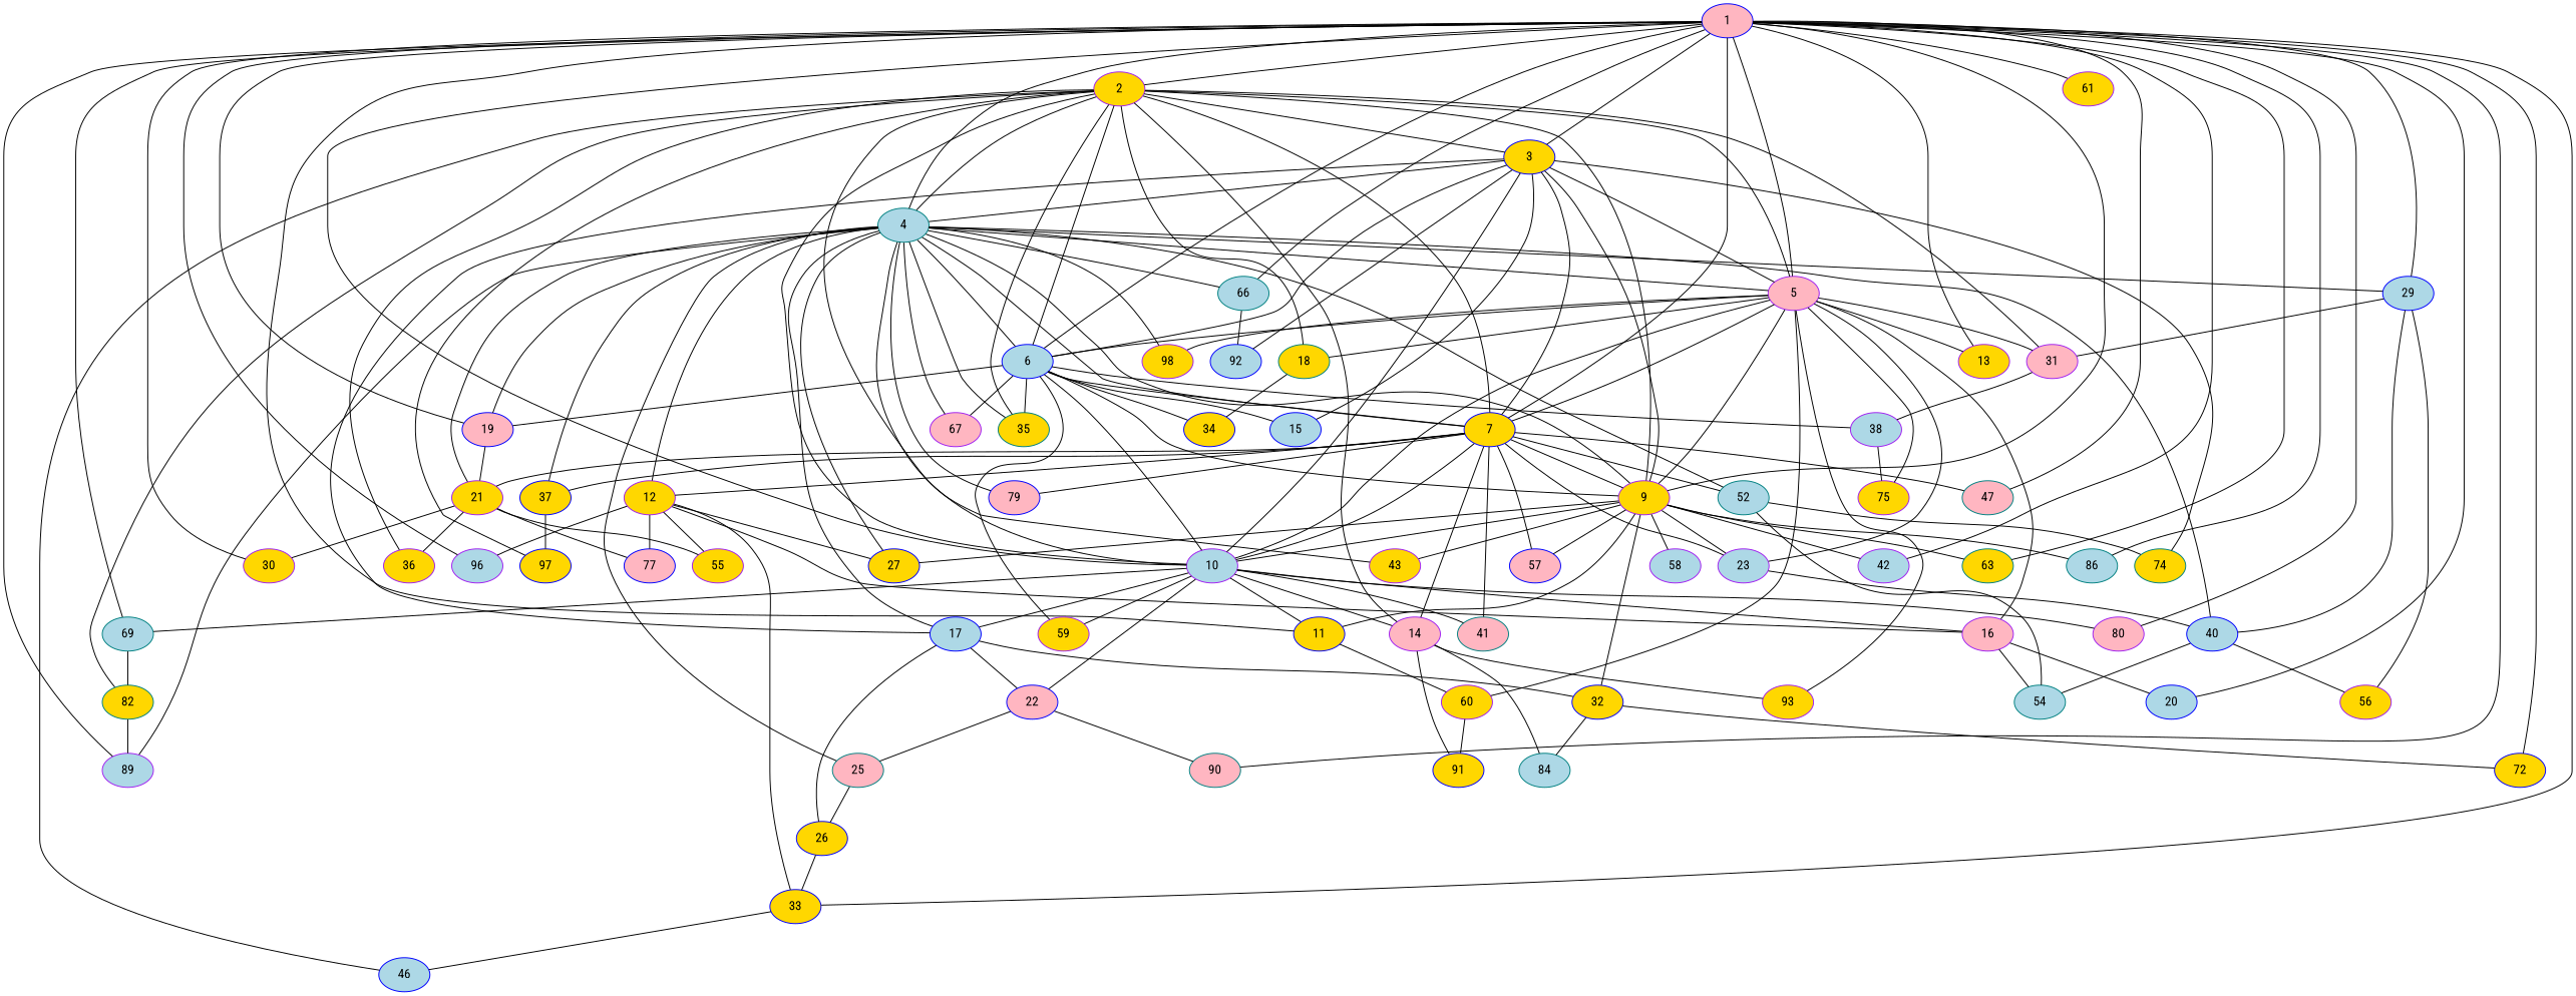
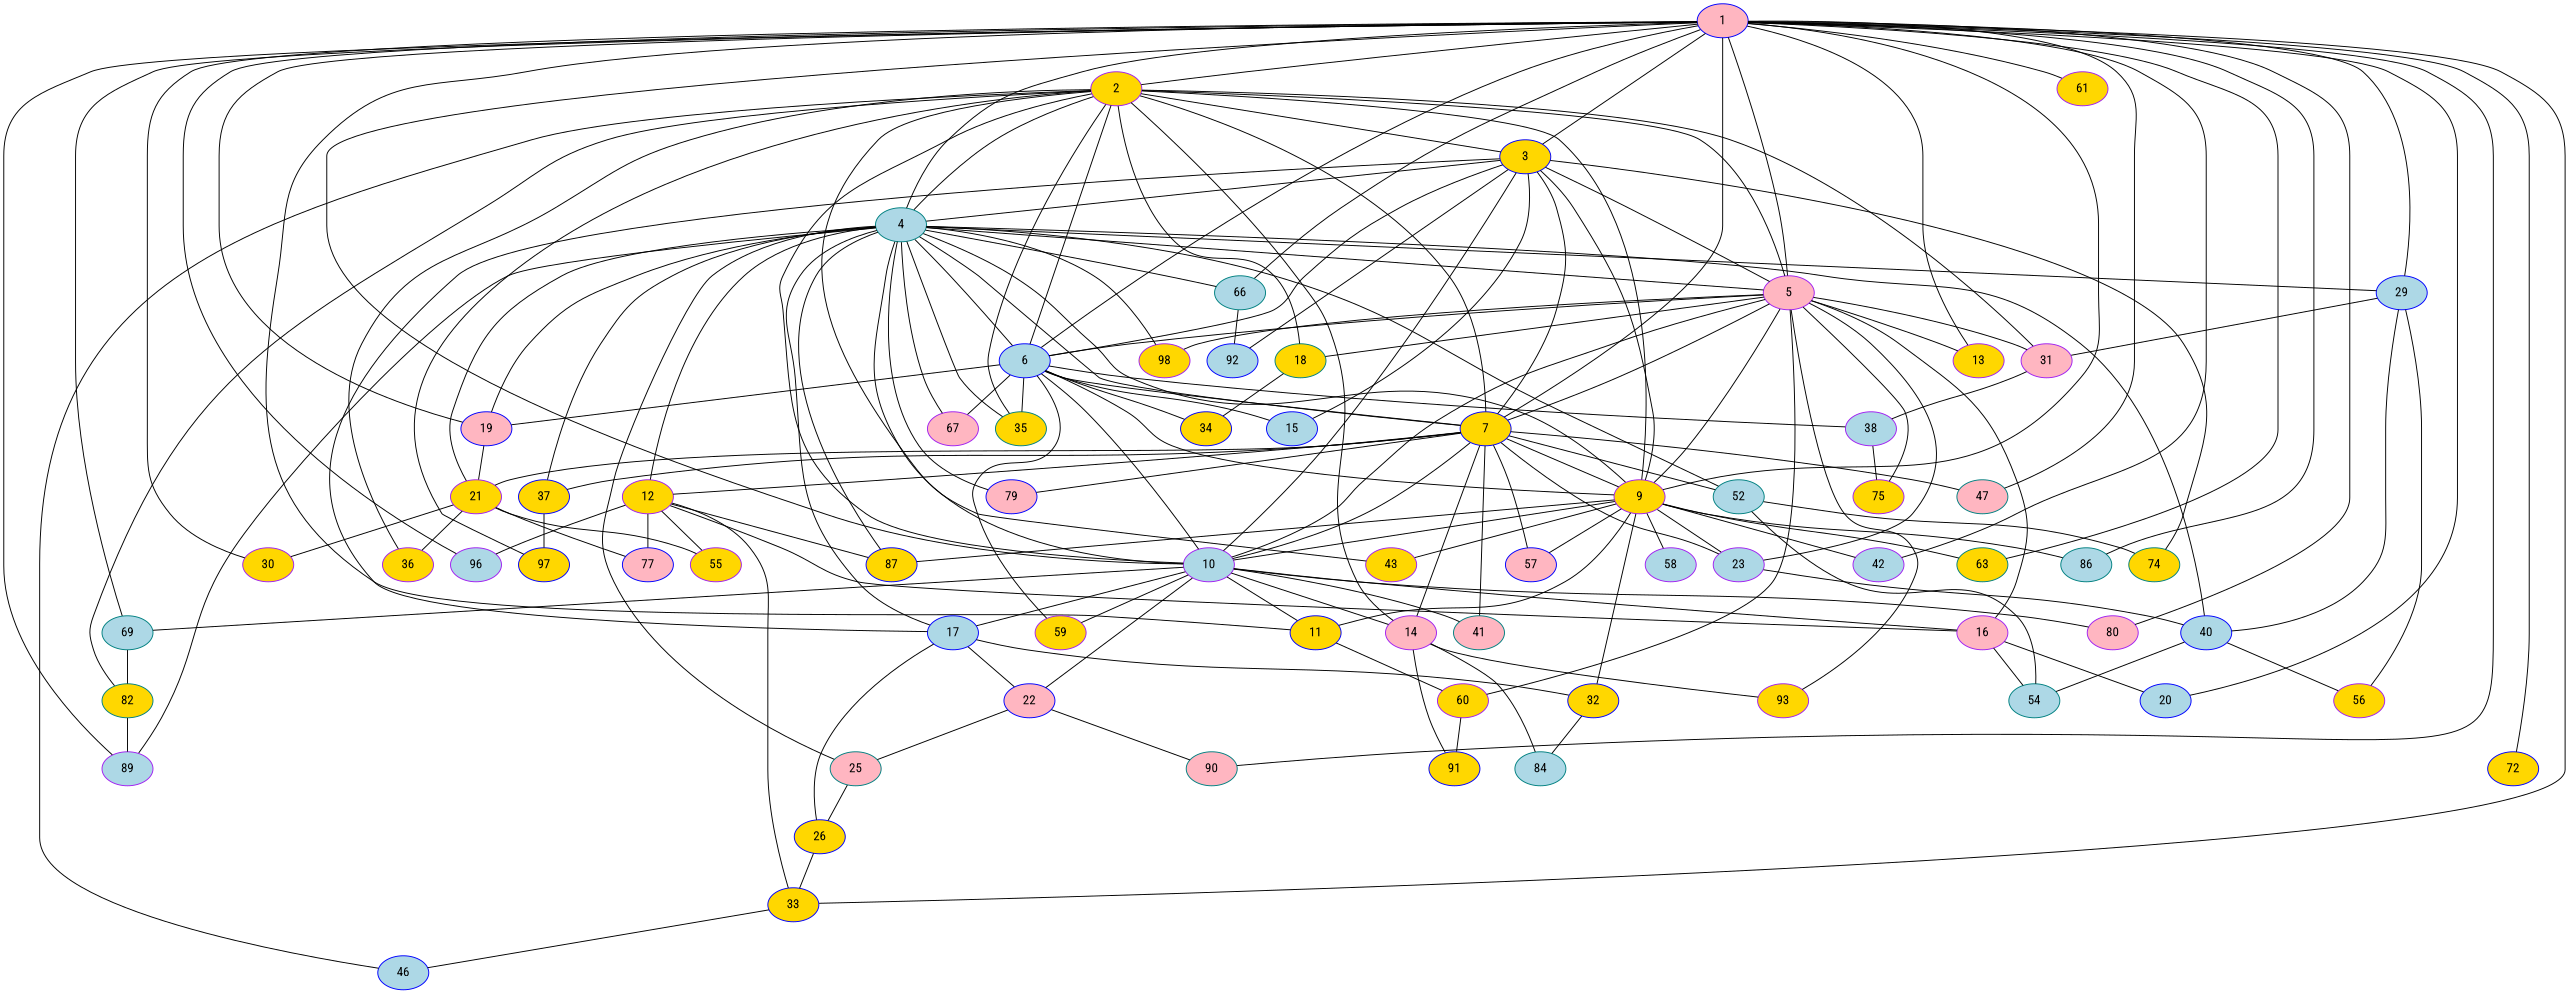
  graph {
    fontname="Roboto Condensed"
    node [color=purple fillcolor=gold fontname="Roboto Condensed" style=filled]
    edge [fontname="Roboto Condensed"]
    1 [color=blue fillcolor=lightpink super="+8"]
    2 [super="+49"]
    3 [color=blue super="+48"]
    4 [color=teal fillcolor=lightblue super="+62"]
    5 [fillcolor=lightpink super="+30"]
    6 [color=blue fillcolor=lightblue super="+28"]
    7 [color=blue super="+42"]
    9 [super="+94"]
    10 [fillcolor=lightblue super="+68"]
    11 [color=blue super="+78"]
    13
    19 [color=blue fillcolor=lightpink super="+44"]
    20 [color=blue fillcolor=lightblue]
    29 [color=blue fillcolor=lightblue super="+71"]
    33 [color=blue super="+73"]
    n16 [fillcolor=lightblue label=42]
    47 [color=teal fillcolor=lightpink]
    61
    63 [color=teal]
    66 [color=teal fillcolor=lightblue]
    69 [color=teal fillcolor=lightblue]
    n22 [label=30]
    72 [color=blue super="+81"]
    80 [fillcolor=lightpink]
    86 [color=teal fillcolor=lightblue]
    89 [fillcolor=lightblue super="+95"]
    90 [color=teal fillcolor=lightpink]
    96 [fillcolor=lightblue]
    14 [fillcolor=lightpink super="+76"]
    18 [color=teal super="+64"]
    31 [fillcolor=lightpink super="+50"]
    35 [color=teal super="+51"]
    36
    43
    46 [color=blue fillcolor=lightblue]
    82 [color=teal]
    97 [color=blue]
    15 [color=blue fillcolor=lightblue]
    17 [color=blue fillcolor=lightblue super="+85"]
    74 [color=teal]
    92 [color=blue fillcolor=lightblue]
    12 [super="+39"]
    21 [super="+24"]
    25 [color=teal fillcolor=lightpink]
-   27 [color=blue]
+   27 [color=blue label=87]
    37 [color=blue]
    40 [color=blue fillcolor=lightblue super="+87"]
    52 [color=teal fillcolor=lightblue]
    67 [fillcolor=lightpink super="+88"]
    79 [color=blue fillcolor=lightpink]
    98
    16 [fillcolor=lightpink super="+53"]
    23 [fillcolor=lightblue super="+65"]
    60
    75
    93
    34 [color=blue]
    38 [fillcolor=lightblue]
    59
    41 [color=teal fillcolor=lightpink]
    57 [color=blue fillcolor=lightpink]
    58 [fillcolor=lightblue]
    32 [color=blue]
    22 [color=blue fillcolor=lightpink]
    56
    84 [color=teal fillcolor=lightblue]
    91 [color=blue]
    26 [color=blue]
    55
    77 [color=blue fillcolor=lightpink]
    54 [color=teal fillcolor=lightblue super="+83"]
    1 -- 2 [weight=2]
    1 -- 3 [weight=2]
    1 -- 4 [weight=2]
    1 -- 5 [weight=2]
    1 -- 6 [weight=2]
    1 -- 7 [weight=2]
    1 -- 9 [weight=2]
    1 -- 10 [weight=2]
    1 -- 11
    1 -- 13
    1 -- 19 [weight=2]
    1 -- 20
    1 -- 29 [weight=2]
    1 -- 33
    1 -- n16
    1 -- 47
    1 -- 61 [weight=2]
    1 -- 63
    1 -- 66
    1 -- 69
    1 -- n22
    1 -- 72 [weight=2]
    1 -- 80
    1 -- 86
    1 -- 89
    1 -- 90
    1 -- 96
    2 -- 3
    2 -- 4 [weight=2]
    2 -- 5
    2 -- 6
    2 -- 7
    2 -- 9
    2 -- 10
    2 -- 14
    2 -- 18
    2 -- 31
    2 -- 35
    2 -- 36
    2 -- 43
    2 -- 46
    2 -- 82
    2 -- 97
    3 -- 4 [weight=2]
    3 -- 5
    3 -- 6
    3 -- 7
    3 -- 9
    3 -- 10
    3 -- 15
    3 -- 17
    3 -- 74
    3 -- 92
    4 -- 5
    4 -- 6
    4 -- 7
    4 -- 9
    4 -- 10 [weight=2]
    4 -- 19
    4 -- 29
    4 -- 66
    4 -- 89
    4 -- 35
    4 -- 17
    4 -- 12
    4 -- 21
    4 -- 25
    4 -- 27
    4 -- 37
    4 -- 40
    4 -- 52
    4 -- 67 [weight=2]
    4 -- 79
    4 -- 98
    5 -- 6
    5 -- 7
    5 -- 9
    5 -- 10 [weight=2]
    5 -- 13
    5 -- 18 [weight=2]
    5 -- 31
    5 -- 98
    5 -- 16 [weight=2]
    5 -- 23 [weight=2]
    5 -- 60
    5 -- 75
    5 -- 93
    6 -- 7
    6 -- 9
    6 -- 10
    6 -- 19
    6 -- 35
    6 -- 15
    6 -- 67
    6 -- 34
    6 -- 38
    6 -- 59
    7 -- 9
    7 -- 10
    7 -- 47
    7 -- 14
    7 -- 12
    7 -- 21
    7 -- 37
    7 -- 52
    7 -- 79
    7 -- 23
    7 -- 41
    7 -- 57
    9 -- 10
    9 -- 11
    9 -- n16
    9 -- 63
    9 -- 86
    9 -- 43
    9 -- 27
    9 -- 23
    9 -- 57
    9 -- 58
    9 -- 32
    10 -- 11
    10 -- 69
    10 -- 80
    10 -- 14
    10 -- 17
    10 -- 16
    10 -- 59
    10 -- 41
    10 -- 22
    11 -- 60
    19 -- 21
    29 -- 31
    29 -- 40
    29 -- 56
    33 -- 46
    66 -- 92
    69 -- 82
    14 -- 93
    14 -- 84
    14 -- 91
    18 -- 34
    31 -- 38
    82 -- 89
    17 -- 32
    17 -- 22
    17 -- 26
    12 -- 33
    12 -- 96
    12 -- 27
    12 -- 16
    12 -- 55
    12 -- 77
    21 -- n22
    21 -- 36
    21 -- 55
    21 -- 77
    25 -- 26
    37 -- 97
    40 -- 56
    40 -- 54
    52 -- 74
    52 -- 54
    16 -- 20
    16 -- 54
    23 -- 40
    60 -- 91
    38 -- 75
-   32 -- 72
    32 -- 84
    22 -- 90
    22 -- 25
    26 -- 33
  }
